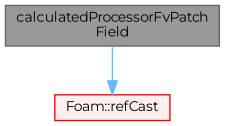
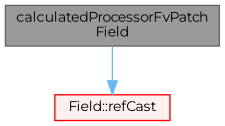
  digraph {
    rankdir=TB
    fontname=Montserrat
    node [fontname=Montserrat fontsize=10 shape=box style=filled]
    n1 [color=gray40 fillcolor=grey60 fontcolor=black height=0.2 label="calculatedProcessorFvPatch\lField" width=0.4]
-   n2 [color=red fillcolor="#FFF0F0" height=0.2 label="Foam::refCast" width=0.4]
+   n2 [color=red fillcolor="#FFF0F0" height=0.2 label="Field::refCast" width=0.4]
    n1 -> n2 [color=steelblue1 fontname=Montserrat fontsize=10 labelfontname=Helvetica labelfontsize=10 style=solid]
  }
